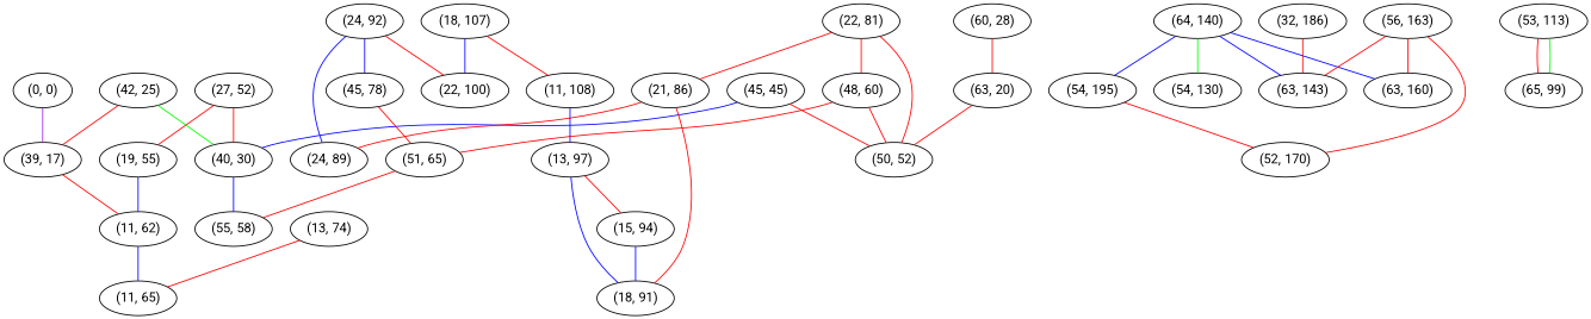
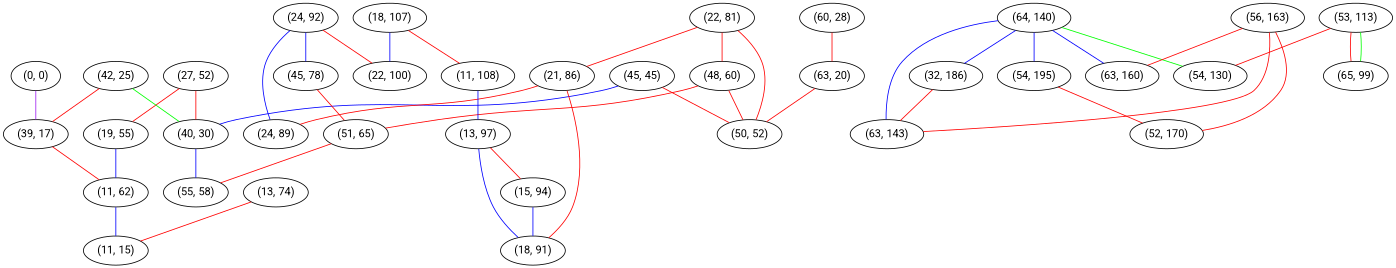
  graph {
    fontname=Roboto
    node [fontname=Roboto]
    edge [color=red fontname=Roboto weight=1]
    "(27, 52)"
    "(19, 55)"
    "(40, 30)"
    "(11, 62)"
    n5 [label="(55, 58)"]
    "(45, 45)"
    "(50, 52)"
    "(24, 92)"
    "(24, 89)"
    "(22, 100)"
    "(45, 78)"
    "(51, 65)"
    "(22, 81)"
    "(21, 86)"
    "(48, 60)"
    "(18, 91)"
    "(13, 74)"
-   "(11, 65)"
+   "(11, 65)" [label="(11, 15)"]
    "(60, 28)"
    "(63, 20)"
    "(42, 25)"
    "(39, 17)"
    "(64, 140)"
    "(54, 195)"
    "(32, 186)"
    "(54, 130)"
    "(63, 143)"
    "(63, 160)"
    "(52, 170)"
    "(0, 0)"
    "(18, 107)"
    "(11, 108)"
    "(13, 97)"
    "(56, 163)"
    "(53, 113)"
    "(65, 99)"
    "(15, 94)"
    "(27, 52)" -- "(19, 55)"
    "(27, 52)" -- "(40, 30)"
    "(19, 55)" -- "(11, 62)" [color=blue weight=3]
    "(40, 30)" -- n5 [color=blue weight=3]
    "(11, 62)" -- "(11, 65)" [color=blue weight=3]
    "(45, 45)" -- "(40, 30)" [color=blue weight=3]
    "(45, 45)" -- "(50, 52)"
    "(24, 92)" -- "(24, 89)" [color=blue weight=3]
    "(24, 92)" -- "(22, 100)"
    "(24, 92)" -- "(45, 78)" [color=blue weight=3]
    "(45, 78)" -- "(51, 65)"
    "(51, 65)" -- n5
    "(22, 81)" -- "(50, 52)"
    "(22, 81)" -- "(21, 86)"
    "(22, 81)" -- "(48, 60)"
    "(21, 86)" -- "(24, 89)"
    "(21, 86)" -- "(18, 91)"
    "(48, 60)" -- "(50, 52)"
    "(48, 60)" -- "(51, 65)"
    "(13, 74)" -- "(11, 65)"
    "(60, 28)" -- "(63, 20)"
    "(63, 20)" -- "(50, 52)"
    "(42, 25)" -- "(40, 30)" [color=green weight=3]
    "(42, 25)" -- "(39, 17)"
    "(39, 17)" -- "(11, 62)"
    "(64, 140)" -- "(54, 195)" [color=blue weight=3]
+   "(64, 140)" -- "(32, 186)" [color=blue weight=3]
    "(64, 140)" -- "(54, 130)" [color=green weight=2]
    "(64, 140)" -- "(63, 143)" [color=blue weight=3]
    "(64, 140)" -- "(63, 160)" [color=blue weight=3]
    "(54, 195)" -- "(52, 170)"
    "(32, 186)" -- "(63, 143)"
    "(0, 0)" -- "(39, 17)" [color=purple weight=4]
    "(18, 107)" -- "(22, 100)" [color=blue weight=3]
    "(18, 107)" -- "(11, 108)"
    "(11, 108)" -- "(13, 97)" [color=blue weight=3]
    "(13, 97)" -- "(18, 91)" [color=blue weight=3]
    "(13, 97)" -- "(15, 94)"
    "(56, 163)" -- "(63, 143)"
    "(56, 163)" -- "(63, 160)"
    "(56, 163)" -- "(52, 170)"
+   "(53, 113)" -- "(54, 130)"
    "(53, 113)" -- "(65, 99)"
    "(53, 113)" -- "(65, 99)" [color=green weight=2]
    "(15, 94)" -- "(18, 91)" [color=blue weight=3]
  }
